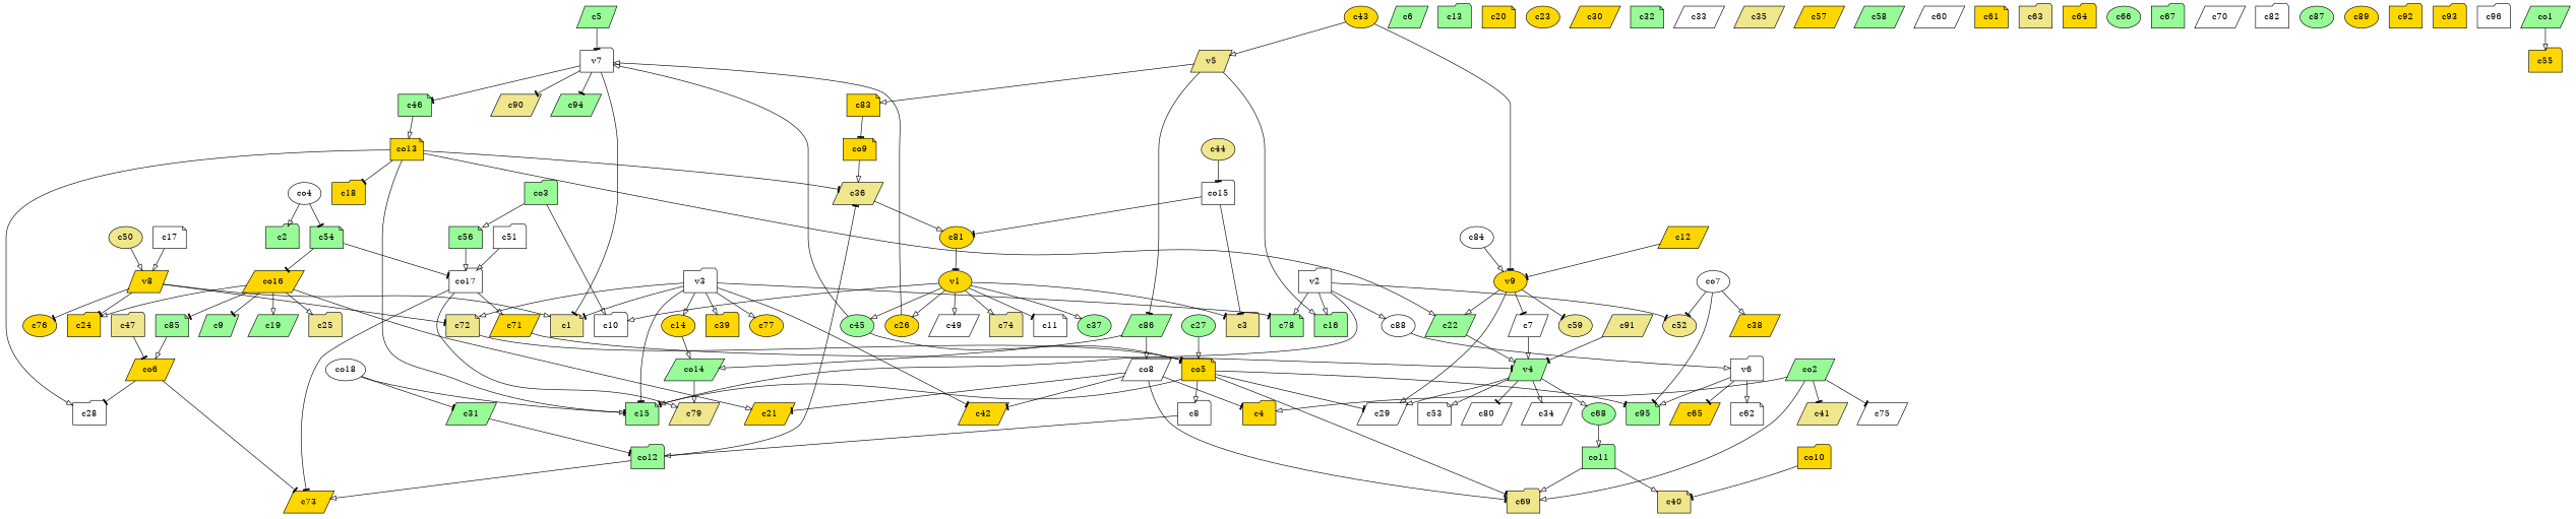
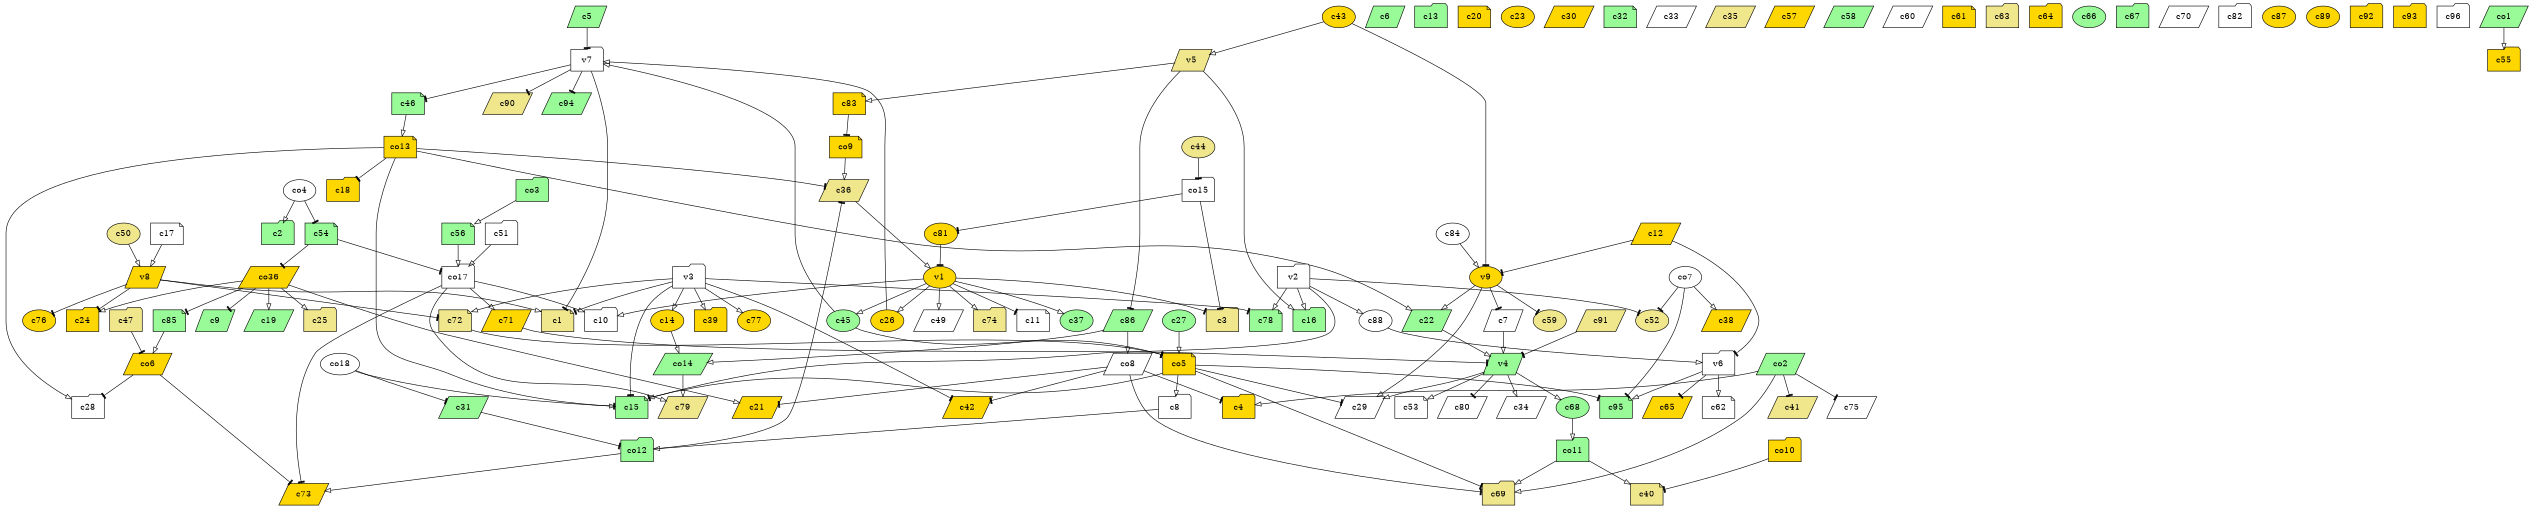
  strict digraph {
    node [fillcolor=gold shape=parallelogram style=filled]
    edge [arrowhead=onormal weight=1]
    c5 [fillcolor=palegreen]
    v7 [fillcolor=white shape=folder]
    c46 [fillcolor=palegreen shape=note]
    c1 [fillcolor=khaki shape=note]
    c90 [fillcolor=khaki]
    c94 [fillcolor=palegreen]
    c6 [fillcolor=palegreen]
    c7 [fillcolor=white]
    v4 [fillcolor=palegreen]
    c68 [fillcolor=palegreen shape=ellipse]
    c29 [fillcolor=white]
    c34 [fillcolor=white]
    c53 [fillcolor=white shape=note]
    c80 [fillcolor=white]
    c8 [fillcolor=white shape=folder]
    co12 [fillcolor=palegreen shape=folder]
    c36 [fillcolor=khaki]
    c73
    v6 [fillcolor=white shape=folder]
    c12
    v9 [shape=ellipse]
    c62 [fillcolor=white shape=note]
    c65
    c95 [fillcolor=palegreen shape=note]
    c22 [fillcolor=palegreen]
    c59 [fillcolor=khaki shape=ellipse]
    c13 [fillcolor=palegreen shape=folder]
    c14 [shape=ellipse]
    co14 [fillcolor=palegreen]
    c79 [fillcolor=khaki]
    c17 [fillcolor=white shape=note]
    v8
    c72 [fillcolor=khaki shape=note]
    c24 [shape=folder]
    c76 [shape=ellipse]
    c20 [shape=note]
    c23 [shape=ellipse]
    c26 [shape=ellipse]
    c27 [fillcolor=palegreen shape=ellipse]
    co5 [shape=note]
    c15 [fillcolor=palegreen shape=note]
    c69 [fillcolor=khaki shape=folder]
    c30
    c31 [fillcolor=palegreen]
    c32 [fillcolor=palegreen shape=note]
    c33 [fillcolor=white]
    c35 [fillcolor=khaki]
    v1 [shape=ellipse]
    c45 [fillcolor=palegreen shape=ellipse]
    c3 [fillcolor=khaki shape=folder]
    c10 [fillcolor=white shape=folder]
    c11 [fillcolor=white shape=note]
    c37 [fillcolor=palegreen shape=ellipse]
    c49 [fillcolor=white]
    c74 [fillcolor=khaki shape=folder]
    c43 [shape=ellipse]
    v5 [fillcolor=khaki]
    c83 [shape=note]
    c86 [fillcolor=palegreen]
    c16 [fillcolor=palegreen shape=folder]
    c44 [fillcolor=khaki shape=ellipse]
    co15 [fillcolor=white shape=folder]
    c81 [shape=ellipse]
    co13 [shape=note]
    c28 [fillcolor=white shape=folder]
    c18 [shape=folder]
    c47 [fillcolor=khaki shape=folder]
    co6
    c50 [fillcolor=khaki shape=ellipse]
    c51 [fillcolor=white shape=folder]
    co17 [fillcolor=white shape=folder]
    c71
    c54 [fillcolor=palegreen shape=note]
-   co16
+   co16 [label=co36]
    c85 [fillcolor=palegreen shape=note]
    c21
    c9 [fillcolor=palegreen]
    c19 [fillcolor=palegreen]
    c25 [fillcolor=khaki shape=folder]
    c56 [fillcolor=palegreen shape=note]
    c57
    c58 [fillcolor=palegreen]
    c60 [fillcolor=white]
    c61 [shape=note]
    c63 [fillcolor=khaki shape=folder]
    c64 [shape=folder]
    c66 [fillcolor=palegreen shape=ellipse]
    c67 [fillcolor=palegreen shape=folder]
    co11 [fillcolor=palegreen shape=folder]
    c40 [fillcolor=khaki shape=note]
    c70 [fillcolor=white]
    co7 [fillcolor=white shape=ellipse]
    c52 [fillcolor=khaki shape=ellipse]
    c38
    c82 [fillcolor=white shape=folder]
    co9 [shape=note]
    c84 [fillcolor=white shape=ellipse]
    co8 [fillcolor=white]
    c42
    c4 [shape=folder]
-   c87 [fillcolor=palegreen shape=ellipse]
+   c87 [shape=ellipse]
    c88 [fillcolor=white shape=ellipse]
    c89 [shape=ellipse]
    c91 [fillcolor=khaki]
    c92 [shape=folder]
    c93 [shape=folder]
    c96 [fillcolor=white shape=folder]
    v2 [fillcolor=white shape=folder]
    c78 [fillcolor=palegreen shape=note]
    v3 [fillcolor=white shape=folder]
    c39 [shape=folder]
    c77 [shape=ellipse]
    co1 [fillcolor=palegreen]
    c55 [shape=folder]
    co2 [fillcolor=palegreen]
    c41 [fillcolor=khaki]
    c75 [fillcolor=white]
    co3 [fillcolor=palegreen shape=folder]
    co4 [fillcolor=white shape=ellipse]
    c2 [fillcolor=palegreen shape=folder]
    co10 [shape=folder]
    co18 [fillcolor=white shape=ellipse]
    c5 -> v7 [arrowhead=tee]
    v7 -> c46 [arrowhead=tee]
    v7 -> c1 [arrowhead=tee]
    v7 -> c90 [arrowhead=tee]
    v7 -> c94 [arrowhead=tee]
    c46 -> co13
    c7 -> v4
    v4 -> c68
    v4 -> c29
    v4 -> c34
    v4 -> c53
    v4 -> c80 [arrowhead=tee]
    c68 -> co11
    c8 -> co12
    co12 -> c36 [arrowhead=tee]
    co12 -> c73
-   c36 -> c81
+   c36 -> v1
    v6 -> c62
    v6 -> c65 [arrowhead=tee]
    v6 -> c95
+   c12 -> v6 [arrowhead=tee]
    c12 -> v9 [arrowhead=tee]
    v9 -> c7 [arrowhead=tee]
    v9 -> c29
    v9 -> c22
    v9 -> c59 [arrowhead=tee]
    c22 -> v4
    c14 -> co14
    co14 -> c79
    c17 -> v8
    v8 -> c1
    v8 -> c72 [arrowhead=tee]
    v8 -> c24 [arrowhead=tee]
    v8 -> c76 [arrowhead=tee]
    c72 -> co5 [arrowhead=tee]
    c26 -> v7
    c27 -> co5
    co5 -> c29 [arrowhead=tee]
    co5 -> c8
    co5 -> c95 [arrowhead=tee]
    co5 -> c15 [arrowhead=tee]
    co5 -> c69 [arrowhead=tee]
    c31 -> co12 [arrowhead=tee]
    v1 -> c26
    v1 -> c45
    v1 -> c3 [arrowhead=tee]
    v1 -> c10
    v1 -> c11 [arrowhead=tee]
    v1 -> c37
    v1 -> c49
    v1 -> c74
    c45 -> v7
    c45 -> co5 [arrowhead=tee]
    c43 -> v9 [arrowhead=tee]
    c43 -> v5
    v5 -> c83
    v5 -> c86 [arrowhead=tee]
    v5 -> c16
    c83 -> co9 [arrowhead=tee]
    c86 -> co14
    c86 -> co8
    c44 -> co15 [arrowhead=tee]
    co15 -> c3 [arrowhead=tee]
    co15 -> c81 [arrowhead=tee]
    c81 -> v1 [arrowhead=tee]
    co13 -> c36 [arrowhead=tee]
    co13 -> c22
    co13 -> c15
    co13 -> c28
    co13 -> c18 [arrowhead=tee]
    c47 -> co6 [arrowhead=tee]
    co6 -> c73 [arrowhead=tee]
    co6 -> c28 [arrowhead=tee]
    c50 -> v8
    c51 -> co17
    co17 -> c73 [arrowhead=tee]
    co17 -> c79
    co17 -> c71
    c71 -> v4 [arrowhead=tee]
    c54 -> co17 [arrowhead=tee]
    c54 -> co16 [arrowhead=tee]
    co16 -> c24
    co16 -> c85 [arrowhead=tee]
    co16 -> c21
    co16 -> c9 [arrowhead=tee]
    co16 -> c19
    co16 -> c25
    c85 -> co6
    c56 -> co17
    co11 -> c69
    co11 -> c40
    co7 -> c95 [arrowhead=tee]
    co7 -> c52 [arrowhead=tee]
    co7 -> c38
    co9 -> c36
    c84 -> v9
    co8 -> c69 [arrowhead=tee]
    co8 -> c21 [arrowhead=tee]
    co8 -> c42 [arrowhead=tee]
    co8 -> c4 [arrowhead=tee]
    c88 -> v6
    c91 -> v4 [arrowhead=tee]
    v2 -> c15
    v2 -> c16
    v2 -> c52 [arrowhead=tee]
    v2 -> c88
    v2 -> c78
    v3 -> c1 [arrowhead=tee]
    v3 -> c14
    v3 -> c72
    v3 -> c15 [arrowhead=tee]
    v3 -> c42 [arrowhead=tee]
    v3 -> c78 [arrowhead=tee]
    v3 -> c39
    v3 -> c77
    co1 -> c55
    co2 -> c69
    co2 -> c4
    co2 -> c41 [arrowhead=tee]
    co2 -> c75 [arrowhead=tee]
-   co3 -> c10
+   co17 -> c10
    co3 -> c56
    co4 -> c54 [arrowhead=tee]
    co4 -> c2
    co10 -> c40 [arrowhead=tee]
    co18 -> c15 [arrowhead=tee]
    co18 -> c31 [arrowhead=tee]
  }
